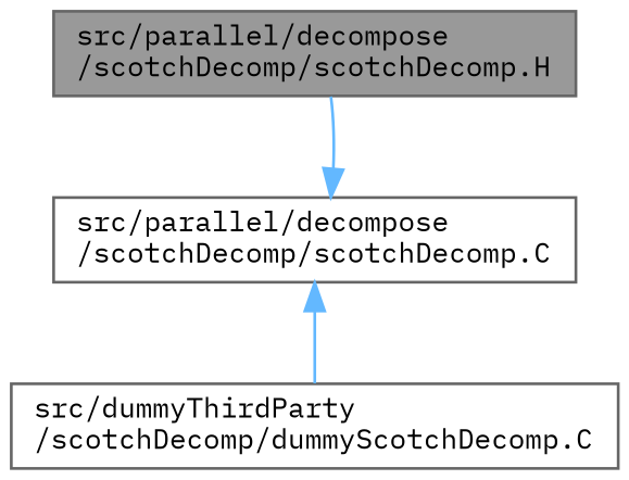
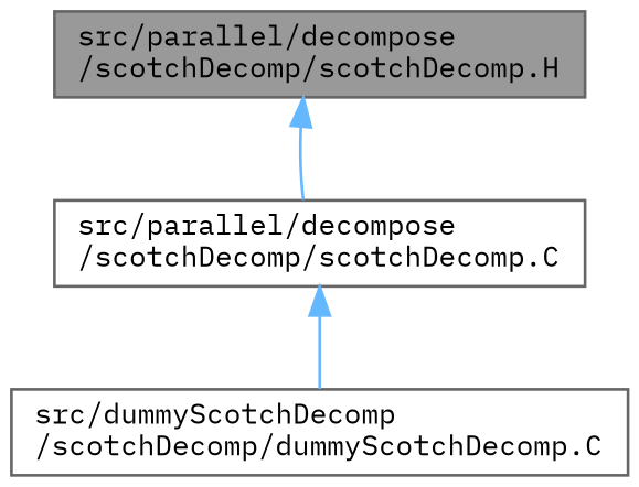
  digraph {
    fontname="IBM Plex Mono"
    node [color=grey40 fillcolor=white fontname="IBM Plex Mono" fontsize=10 shape=box style=filled]
    edge [color=steelblue1 dir=back fontname="IBM Plex Mono" fontsize=10 labelfontname=Helvetica labelfontsize=10 style=solid]
    n1 [color=gray40 fillcolor=grey60 fontcolor=black height=0.2 label="src/parallel/decompose\l/scotchDecomp/scotchDecomp.H" width=0.4]
    n2 [height=0.2 label="src/parallel/decompose\l/scotchDecomp/scotchDecomp.C" width=0.4]
-   n3 [height=0.2 label="src/dummyThirdParty\l/scotchDecomp/dummyScotchDecomp.C" width=0.4]
-   n2 -> n1
+   n3 [height=0.2 label="src/dummyScotchDecomp\l/scotchDecomp/dummyScotchDecomp.C" width=0.4]
+   n1 -> n2
    n2 -> n3
  }
